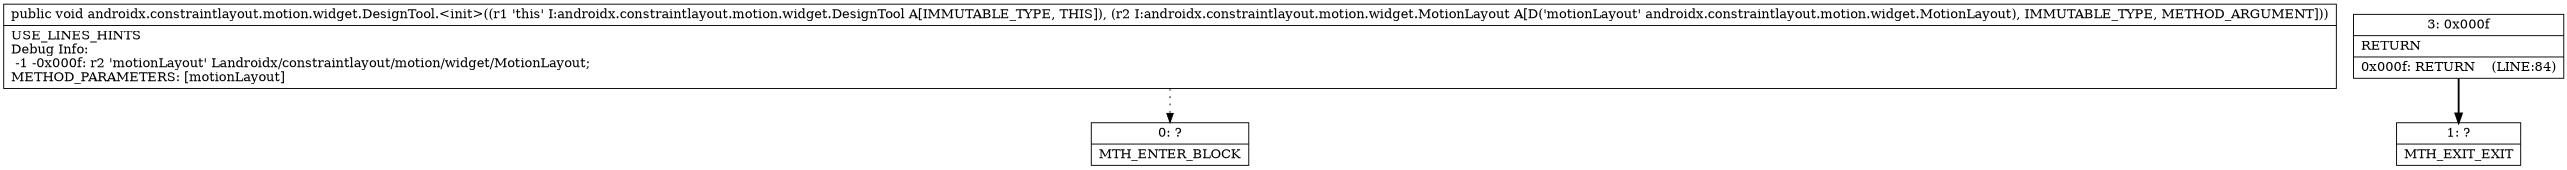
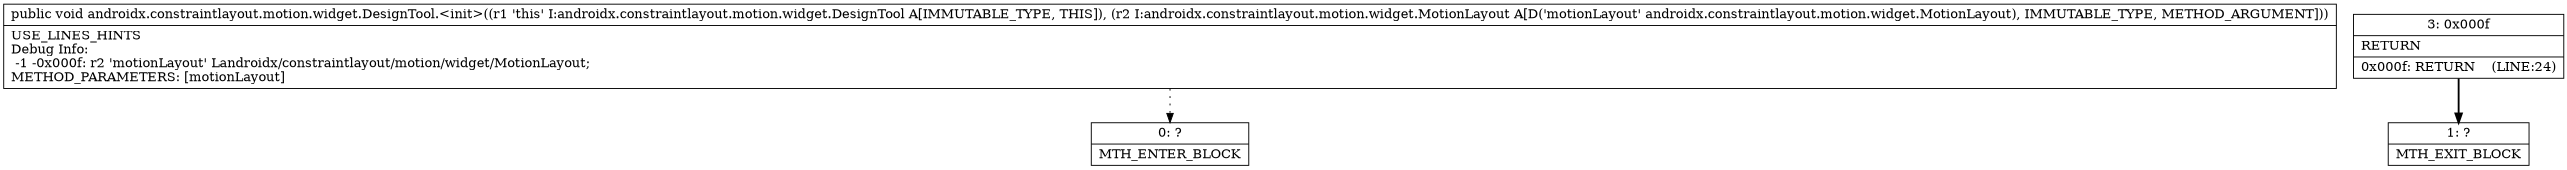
  digraph {
    node [shape=record]
    n1 [label="{0\:\ ?|MTH_ENTER_BLOCK\l}"]
-   n2 [label="{3\:\ 0x000f|RETURN\l|0x000f: RETURN    (LINE:84)\l}"]
-   n3 [label="{1\:\ ?|MTH_EXIT_EXIT\l}"]
+   n2 [label="{3\:\ 0x000f|RETURN\l|0x000f: RETURN    (LINE:24)\l}"]
+   n3 [label="{1\:\ ?|MTH_EXIT_BLOCK\l}"]
    n4 [label="{public void androidx.constraintlayout.motion.widget.DesignTool.\<init\>((r1 'this' I:androidx.constraintlayout.motion.widget.DesignTool A[IMMUTABLE_TYPE, THIS]), (r2 I:androidx.constraintlayout.motion.widget.MotionLayout A[D('motionLayout' androidx.constraintlayout.motion.widget.MotionLayout), IMMUTABLE_TYPE, METHOD_ARGUMENT]))  | USE_LINES_HINTS\lDebug Info:\l  \-1 \-0x000f: r2 'motionLayout' Landroidx\/constraintlayout\/motion\/widget\/MotionLayout;\lMETHOD_PARAMETERS: [motionLayout]\l}"]
    n2 -> n3 [style=bold]
    n4 -> n1 [style=dotted]
  }
